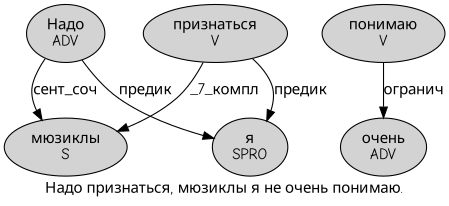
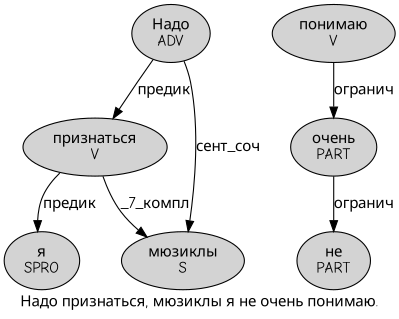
  digraph {
    fontname="Comic Neue"
    label="Надо признаться, мюзиклы я не очень понимаю."
    node [fillcolor=lightgray fontname="Comic Neue" penwidth=1 shape=ellipse style=filled]
    edge [fontname="Comic Neue"]
    n1 [label="Надо\nADV"]
    n2 [label="признаться\nV"]
    n3 [label="мюзиклы\nS"]
    n4 [label="я\nSPRO"]
    n5 [label="понимаю\nV"]
-   n6 [label="очень\nADV"]
-   n1 -> n4 [label="предик"]
+   n6 [label="очень\nPART"]
+   n7 [label="не\nPART"]
+   n1 -> n2 [label="предик"]
    n1 -> n3 [label="сент_соч"]
    n2 -> n3 [label="_7_компл"]
    n2 -> n4 [label="предик"]
    n5 -> n6 [label="огранич"]
+   n6 -> n7 [label="огранич"]
  }
